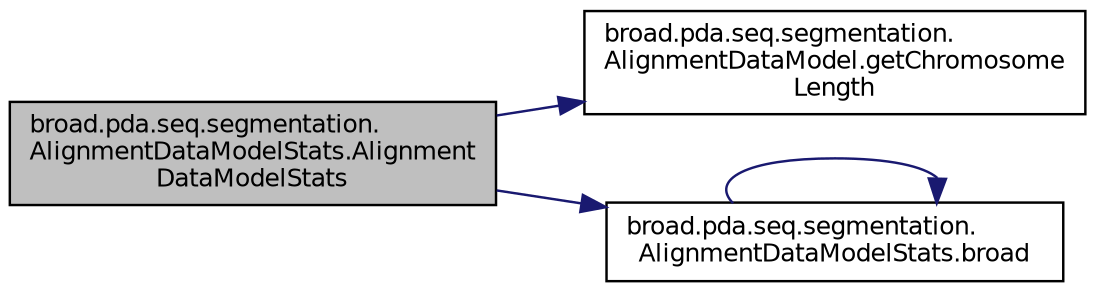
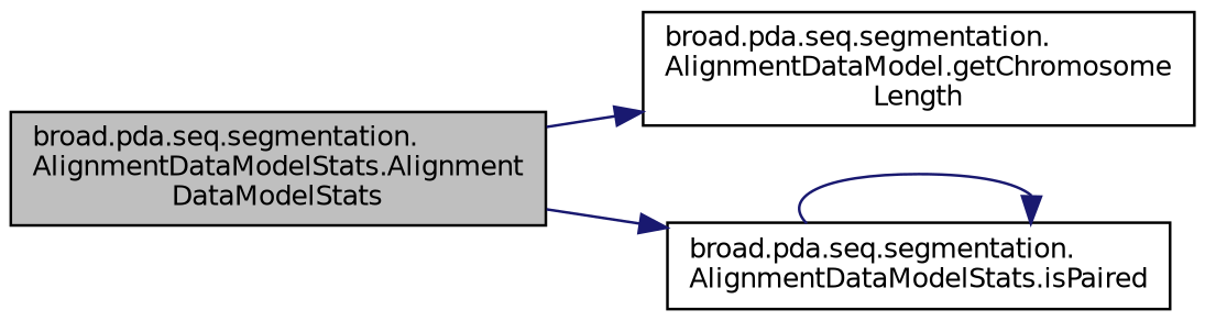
  digraph {
    rankdir=LR
    node [color=black fillcolor=white fontname=Helvetica fontsize=10 shape=record style=filled]
    edge [color=midnightblue fontname=Helvetica fontsize=10 labelfontname=Helvetica labelfontsize=10 style=solid]
    n1 [fillcolor=grey75 fontcolor=black height=0.2 label="broad.pda.seq.segmentation.\lAlignmentDataModelStats.Alignment\lDataModelStats" width=0.4]
    n2 [height=0.2 label="broad.pda.seq.segmentation.\lAlignmentDataModel.getChromosome\lLength" width=0.4]
-   n3 [height=0.2 label="broad.pda.seq.segmentation.\lAlignmentDataModelStats.broad" width=0.4]
+   n3 [height=0.2 label="broad.pda.seq.segmentation.\lAlignmentDataModelStats.isPaired" width=0.4]
    n1 -> n2
    n1 -> n3
    n3 -> n3
  }
